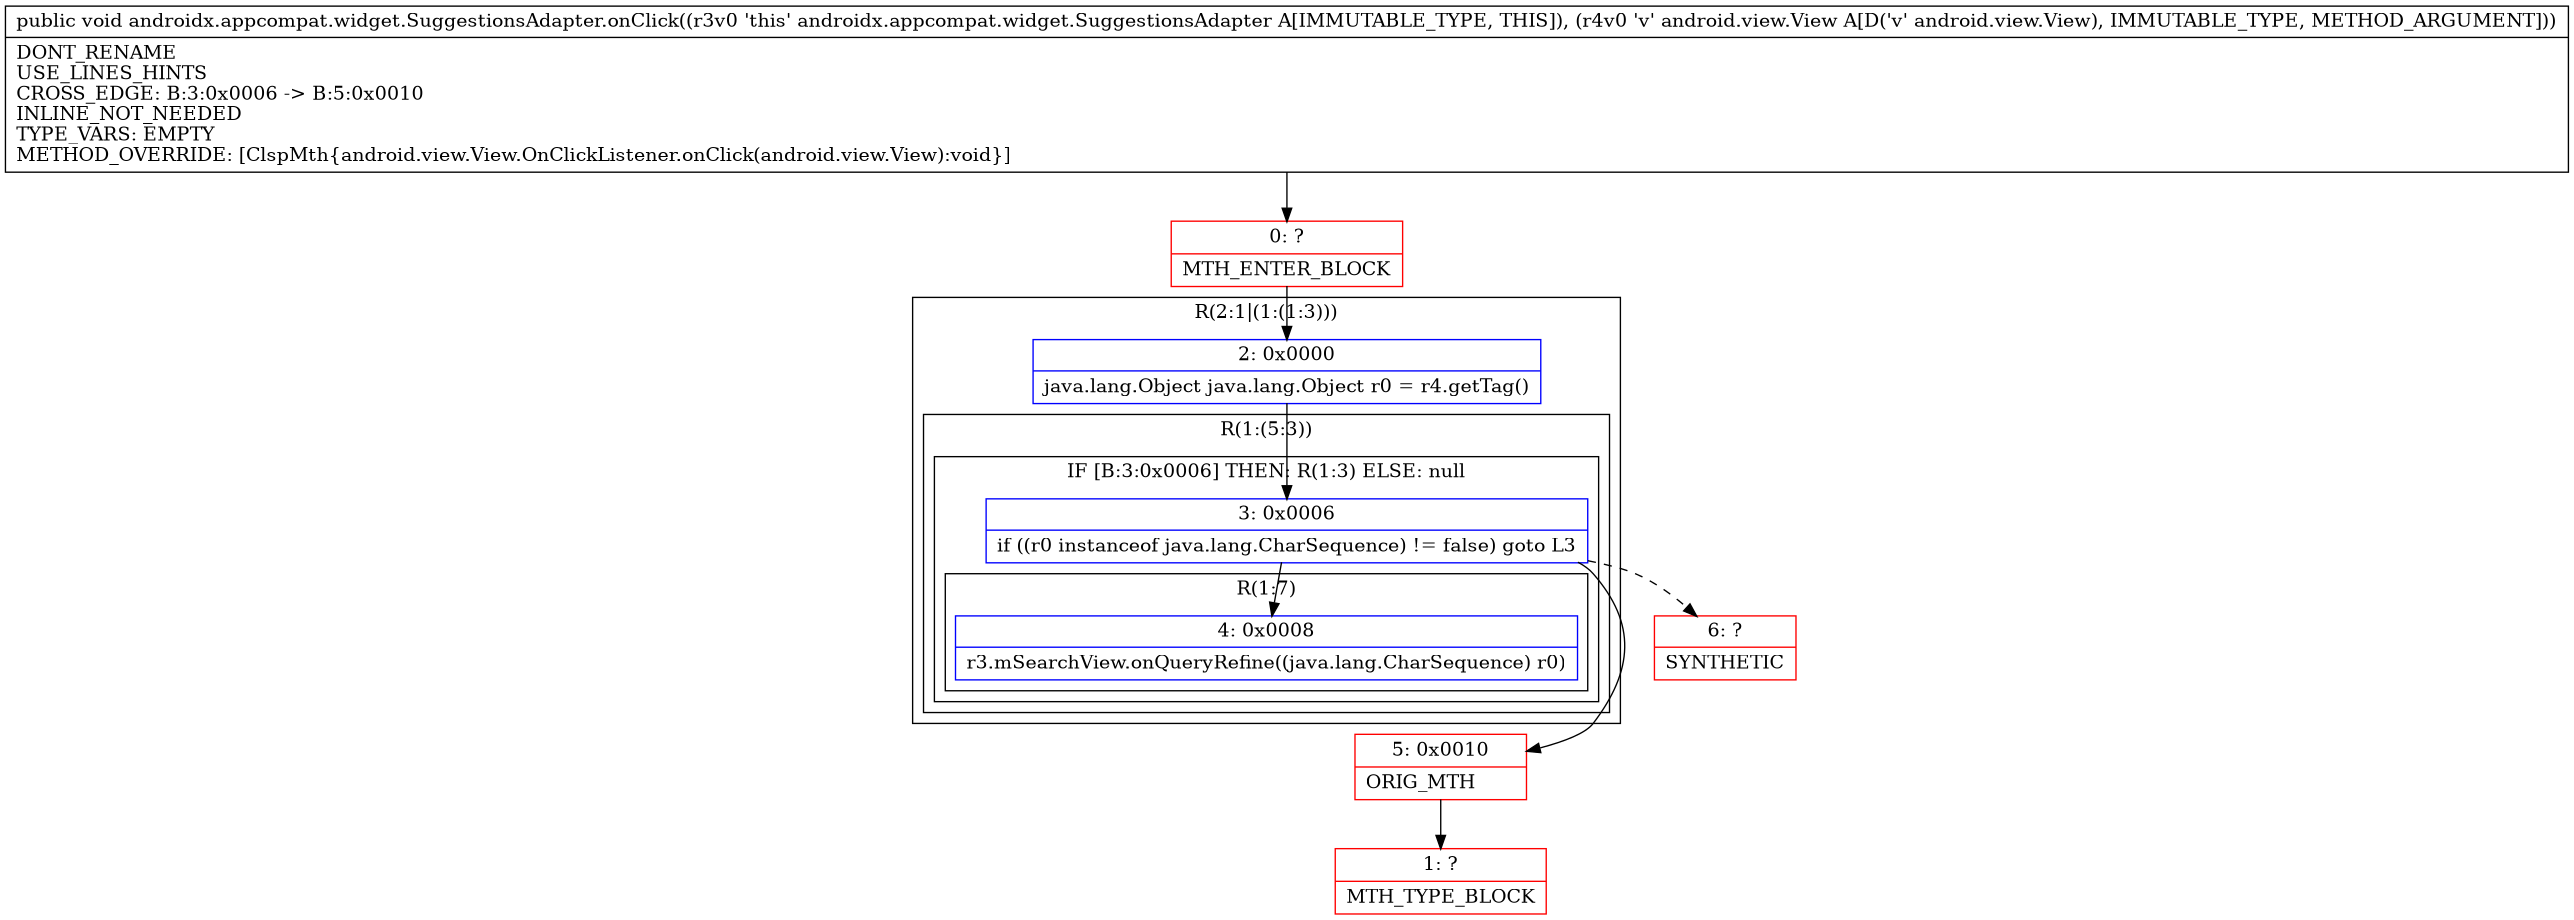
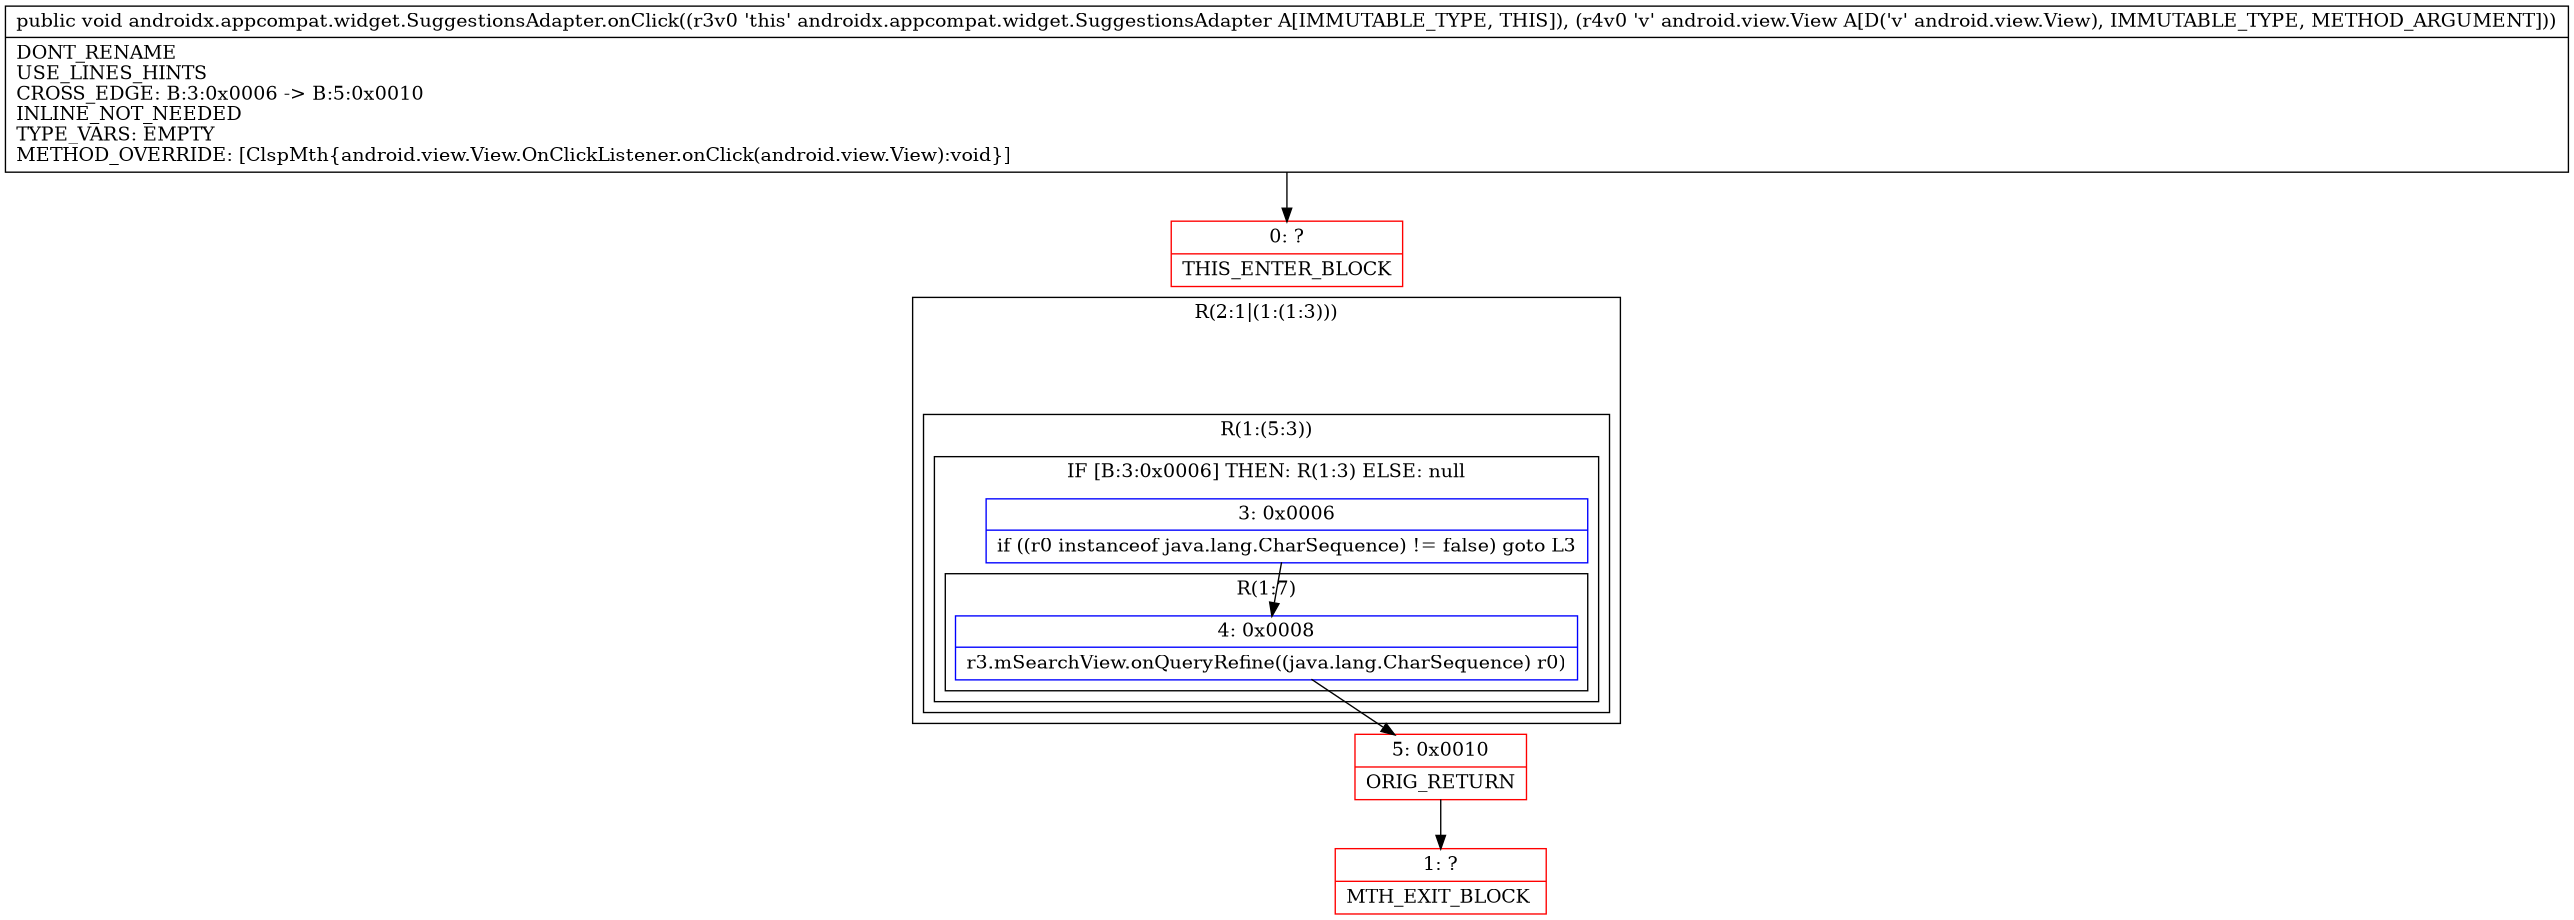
  digraph {
    node [color=red shape=record]
    n1 [color=blue label="{4\:\ 0x0008|r3.mSearchView.onQueryRefine((java.lang.CharSequence) r0)\l}"]
    n2 [color=blue label="{3\:\ 0x0006|if ((r0 instanceof java.lang.CharSequence) != false) goto L3\l}"]
-   n3 [color=blue label="{2\:\ 0x0000|java.lang.Object java.lang.Object r0 = r4.getTag()\l}"]
-   n4 [label="{5\:\ 0x0010|ORIG_MTH\l}"]
-   n5 [label="{6\:\ ?|SYNTHETIC\l}"]
-   n6 [label="{1\:\ ?|MTH_TYPE_BLOCK\l}"]
-   n7 [label="{0\:\ ?|MTH_ENTER_BLOCK\l}"]
+   n4 [label="{5\:\ 0x0010|ORIG_RETURN\l}"]
+   n6 [label="{1\:\ ?|MTH_EXIT_BLOCK\l}"]
+   n7 [label="{0\:\ ?|THIS_ENTER_BLOCK\l}"]
    n8 [label="{public void androidx.appcompat.widget.SuggestionsAdapter.onClick((r3v0 'this' androidx.appcompat.widget.SuggestionsAdapter A[IMMUTABLE_TYPE, THIS]), (r4v0 'v' android.view.View A[D('v' android.view.View), IMMUTABLE_TYPE, METHOD_ARGUMENT]))  | DONT_RENAME\lUSE_LINES_HINTS\lCROSS_EDGE: B:3:0x0006 \-\> B:5:0x0010\lINLINE_NOT_NEEDED\lTYPE_VARS: EMPTY\lMETHOD_OVERRIDE: [ClspMth\{android.view.View.OnClickListener.onClick(android.view.View):void\}]\l}" color=""]
    subgraph cluster_1 {
      label="R(2:1|(1:(1:3)))"
-     n3
      subgraph cluster_2 {
        label="R(1:(5:3))"
        subgraph cluster_3 {
          label="IF [B:3:0x0006] THEN: R(1:3) ELSE: null"
          n2
          subgraph cluster_4 {
            label="R(1:7)"
            n1
          }
        }
      }
    }
-   n2 -> n4
+   n1 -> n4
    n2 -> n1
-   n2 -> n5 [style=dashed]
-   n3 -> n2
    n4 -> n6
-   n7 -> n3
    n8 -> n7
  }
